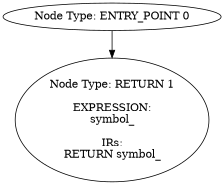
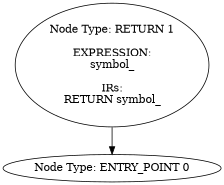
  digraph {
    n1 [label="Node Type: ENTRY_POINT 0\n"]
    n2 [label="Node Type: RETURN 1\n\nEXPRESSION:\nsymbol_\n\nIRs:\nRETURN symbol_"]
-   n1 -> n2
+   n2 -> n1
  }
